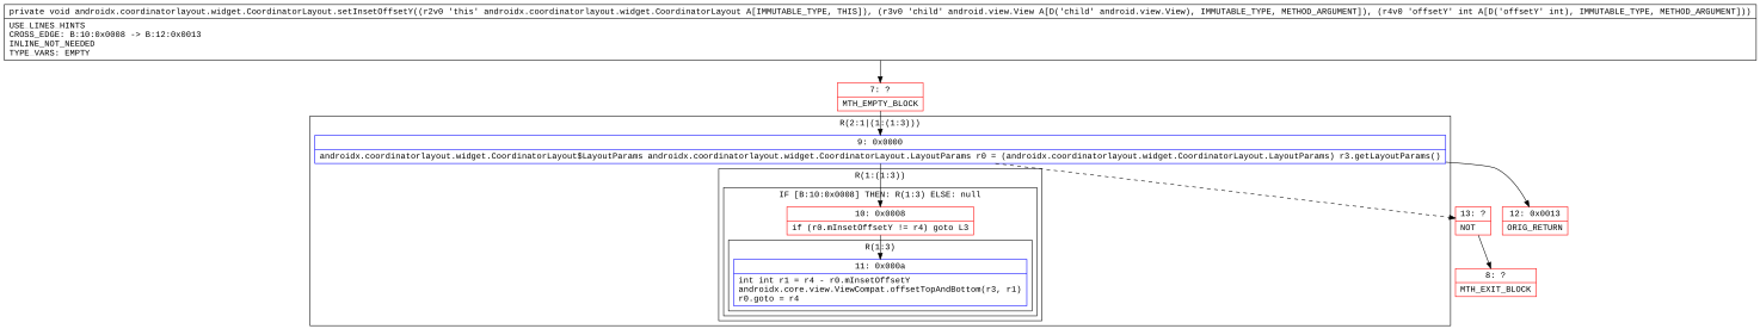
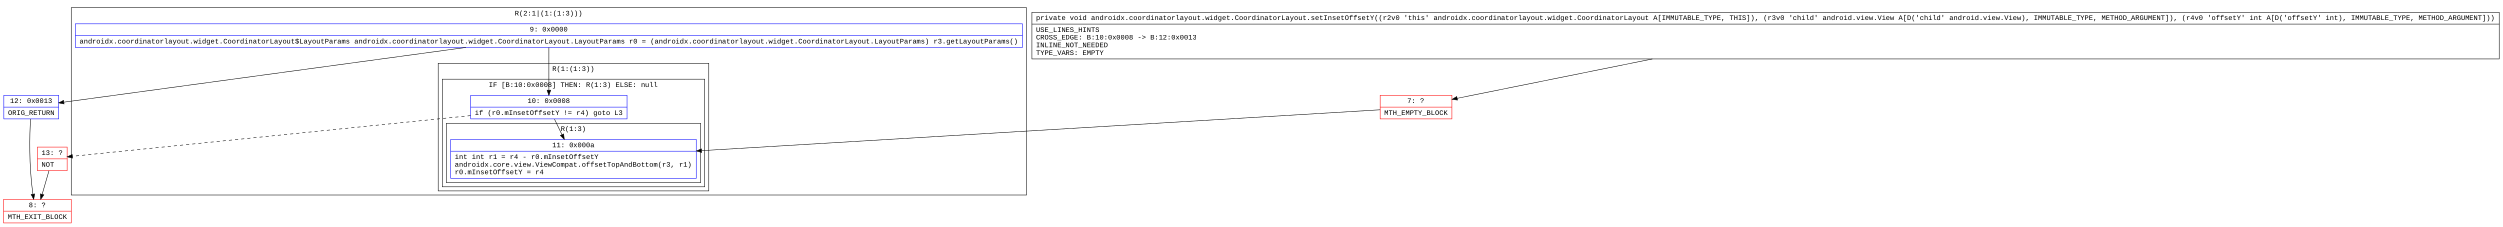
  digraph {
    fontname="Liberation Mono"
    node [color=red fontname="Liberation Mono" shape=record]
    edge [fontname="Liberation Mono"]
-   n1 [color=blue label="{11\:\ 0x000a|int int r1 = r4 \- r0.mInsetOffsetY\landroidx.core.view.ViewCompat.offsetTopAndBottom(r3, r1)\lr0.goto = r4\l}"]
-   n2 [label="{10\:\ 0x0008|if (r0.mInsetOffsetY != r4) goto L3\l}"]
+   n1 [color=blue label="{11\:\ 0x000a|int int r1 = r4 \- r0.mInsetOffsetY\landroidx.core.view.ViewCompat.offsetTopAndBottom(r3, r1)\lr0.mInsetOffsetY = r4\l}"]
+   n2 [color=blue label="{10\:\ 0x0008|if (r0.mInsetOffsetY != r4) goto L3\l}"]
    n3 [color=blue label="{9\:\ 0x0000|androidx.coordinatorlayout.widget.CoordinatorLayout$LayoutParams androidx.coordinatorlayout.widget.CoordinatorLayout.LayoutParams r0 = (androidx.coordinatorlayout.widget.CoordinatorLayout.LayoutParams) r3.getLayoutParams()\l}"]
    n4 [label="{13\:\ ?|NOT\l}"]
-   n5 [label="{12\:\ 0x0013|ORIG_RETURN\l}"]
+   n5 [color=blue label="{12\:\ 0x0013|ORIG_RETURN\l}"]
    n6 [label="{8\:\ ?|MTH_EXIT_BLOCK\l}"]
    n7 [label="{7\:\ ?|MTH_EMPTY_BLOCK\l}"]
    n8 [label="{private void androidx.coordinatorlayout.widget.CoordinatorLayout.setInsetOffsetY((r2v0 'this' androidx.coordinatorlayout.widget.CoordinatorLayout A[IMMUTABLE_TYPE, THIS]), (r3v0 'child' android.view.View A[D('child' android.view.View), IMMUTABLE_TYPE, METHOD_ARGUMENT]), (r4v0 'offsetY' int A[D('offsetY' int), IMMUTABLE_TYPE, METHOD_ARGUMENT]))  | USE_LINES_HINTS\lCROSS_EDGE: B:10:0x0008 \-\> B:12:0x0013\lINLINE_NOT_NEEDED\lTYPE_VARS: EMPTY\l}" color=""]
    subgraph cluster_1 {
      label="R(2:1|(1:(1:3)))"
      n3
      subgraph cluster_2 {
        label="R(1:(1:3))"
        subgraph cluster_3 {
          label="IF [B:10:0x0008] THEN: R(1:3) ELSE: null"
          n2
          subgraph cluster_4 {
            label="R(1:3)"
            n1
          }
        }
      }
    }
    n2 -> n1
-   n3 -> n4 [style=dashed]
+   n2 -> n4 [style=dashed]
    n3 -> n2
    n3 -> n5
    n4 -> n6
-   n7 -> n3
+   n5 -> n6
+   n7 -> n1
    n8 -> n7
  }
